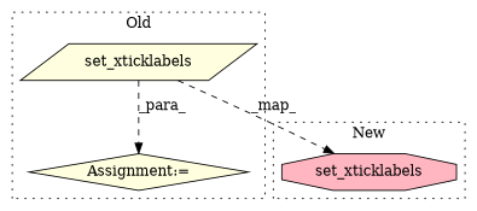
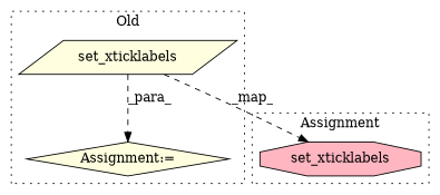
  digraph {
    node [a=32 l="16,1" style=filled fillcolor=lightyellow]
    edge [style=dashed]
    n1 [label=set_xticklabels s="2859,2892" shape=parallelogram]
    n2 [a=7 l=1 label="Assignment:=" s=2855 shape=diamond]
    n3 [label=set_xticklabels s="2833,2866" shape=octagon fillcolor=lightpink]
    subgraph cluster_1 {
      label=Old
      style=dotted
      n1
      n2
    }
    subgraph cluster_2 {
-     label=New
+     label=Assignment
      style=dotted
      n3
    }
    n1 -> n2 [label=_para_]
    n1 -> n3 [label=_map_]
  }
